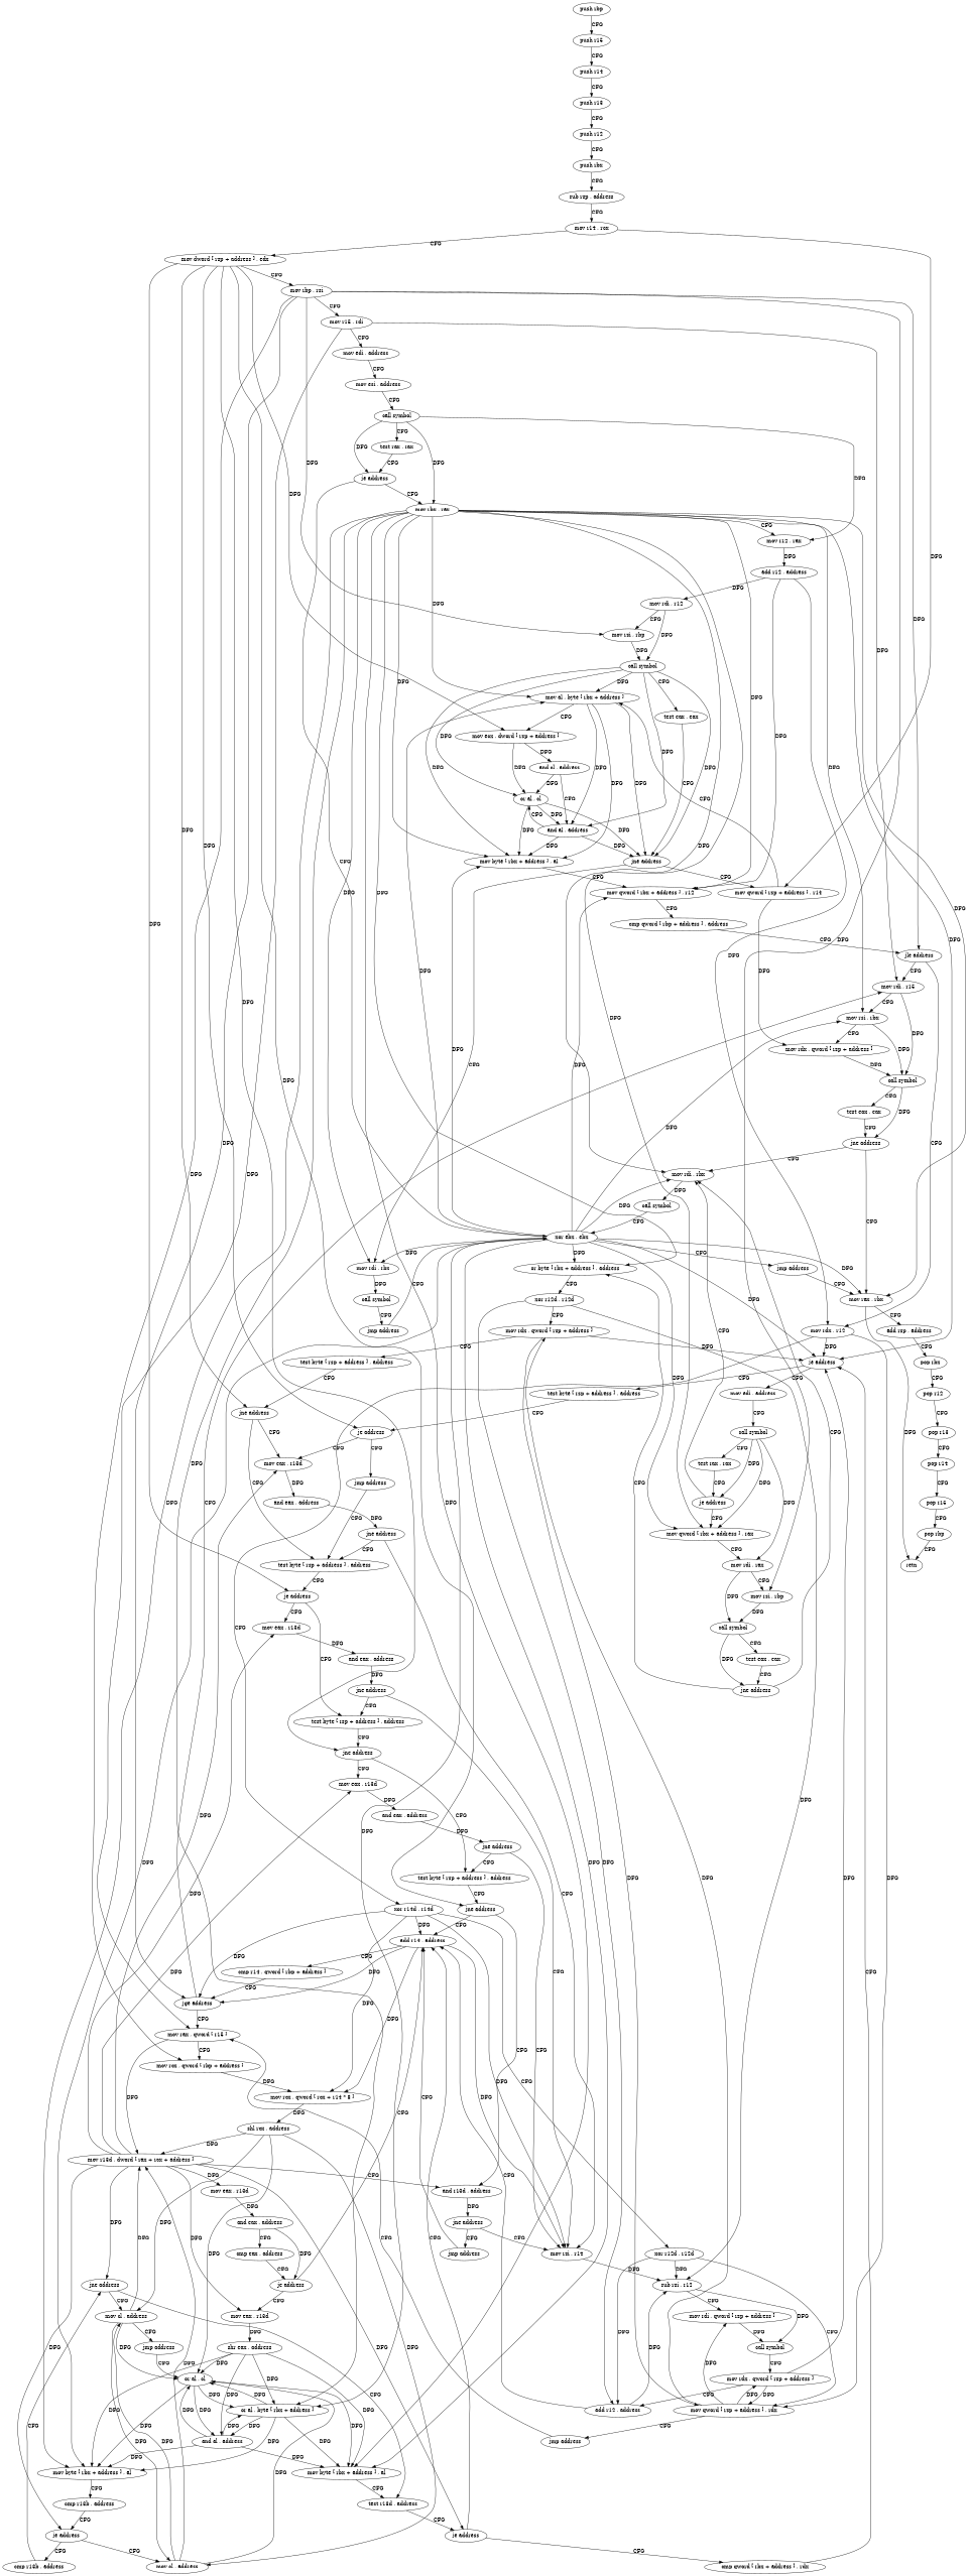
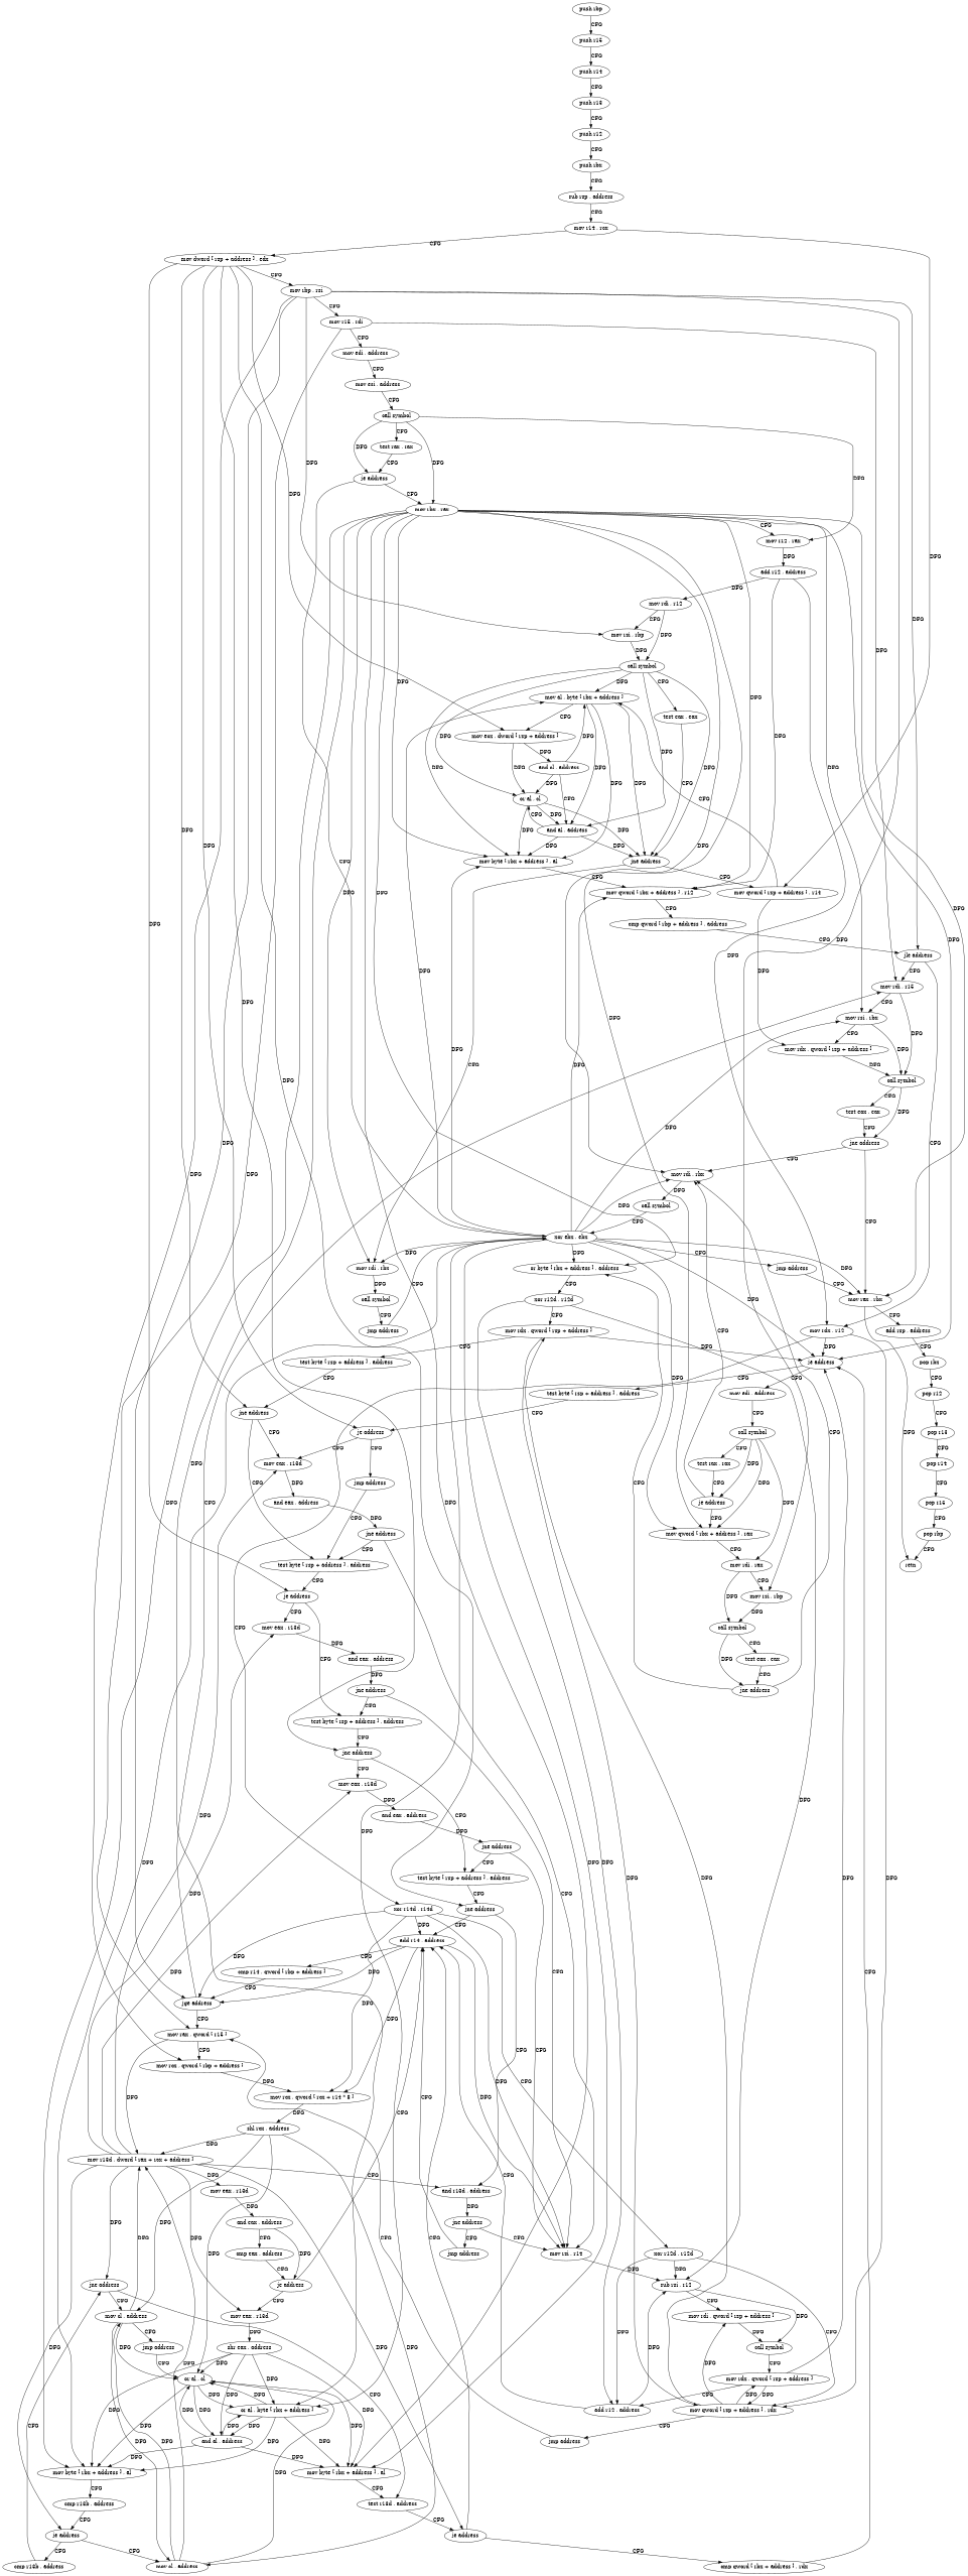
  digraph {
    n1 [label="push rbp"]
    n2 [label="push r15"]
    n3 [label="push r14"]
    n4 [label="push r13"]
    n5 [label="push r12"]
    n6 [label="push rbx"]
    n7 [label="sub rsp , address"]
    n8 [label="mov r14 , rcx"]
    n9 [label="mov dword [ rsp + address ] , edx"]
    n10 [label="mov qword [ rsp + address ] , r14"]
    n11 [label="mov rbp , rsi"]
    n12 [label="mov ecx , dword [ rsp + address ]"]
    n13 [label="je address"]
    n14 [label="jne address"]
    n15 [label="je address"]
    n16 [label="jne address"]
    n17 [label="jne address"]
    n18 [label="mov al , byte [ rbx + address ]"]
    n19 [label="mov rdx , qword [ rsp + address ]"]
    n20 [label="mov r15 , rdi"]
    n21 [label="mov rsi , rbp"]
    n22 [label="jle address"]
    n23 [label="mov rcx , qword [ rbp + address ]"]
    n24 [label="jge address"]
    n25 [label="mov rsi , rbp"]
    n26 [label="or al , cl"]
    n27 [label="and cl , address"]
    n28 [label="mov eax , r13d"]
    n29 [label="jmp address"]
    n30 [label="test byte [ rsp + address ] , address"]
    n31 [label="mov eax , r13d"]
    n32 [label="test byte [ rsp + address ] , address"]
    n33 [label="mov eax , r13d"]
    n34 [label="test byte [ rsp + address ] , address"]
    n35 [label="add r14 , address"]
    n36 [label="and r13d , address"]
    n37 [label="mov edi , address"]
    n38 [label="mov rdi , r15"]
    n39 [label="mov rax , qword [ r15 ]"]
    n40 [label="call symbol"]
    n41 [label="mov rdx , r12"]
    n42 [label="mov rcx , qword [ rcx + r14 * 8 ]"]
    n43 [label="call symbol"]
    n44 [label="mov esi , address"]
    n45 [label="mov rsi , rbx"]
    n46 [label="call symbol"]
    n47 [label="mov r13d , dword [ rax + rcx + address ]"]
    n48 [label="call symbol"]
    n49 [label="test rax , rax"]
    n50 [label="je address"]
    n51 [label="mov rbx , rax"]
    n52 [label="mov r12 , rax"]
    n53 [label="xor ebx , ebx"]
    n54 [label="mov rax , rbx"]
    n55 [label="mov rdi , rbx"]
    n56 [label="mov byte [ rbx + address ] , al"]
    n57 [label="mov qword [ rbx + address ] , r12"]
    n58 [label="mov rdi , rbx"]
    n59 [label="or al , byte [ rbx + address ]"]
    n60 [label="mov byte [ rbx + address ] , al"]
    n61 [label="je address"]
    n62 [label="mov qword [ rbx + address ] , rax"]
    n63 [label="mov byte [ rbx + address ] , al"]
    n64 [label="or byte [ rbx + address ] , address"]
    n65 [label="add r12 , address"]
    n66 [label="jmp address"]
    n67 [label="add rsp , address"]
    n68 [label=retn]
    n69 [label="call symbol"]
    n70 [label="jne address"]
    n71 [label="and al , address"]
    n72 [label="cmp qword [ rbp + address ] , address"]
    n73 [label="call symbol"]
    n74 [label="or al , cl"]
    n75 [label="and al , address"]
    n76 [label="cmp r13b , address"]
    n77 [label="mov edi , address"]
    n78 [label="test byte [ rsp + address ] , address"]
    n79 [label="mov rdi , rax"]
    n80 [label="test r13d , address"]
    n81 [label="xor r12d , r12d"]
    n82 [label="pop rbx"]
    n83 [label="mov rdi , r12"]
    n84 [label="xor r14d , r14d"]
    n85 [label="mov qword [ rsp + address ] , rdx"]
    n86 [label="test eax , eax"]
    n87 [label="jmp address"]
    n88 [label="pop r12"]
    n89 [label="pop r13"]
    n90 [label="pop r14"]
    n91 [label="pop r15"]
    n92 [label="pop rbp"]
    n93 [label="test eax , eax"]
    n94 [label="jne address"]
    n95 [label="xor r12d , r12d"]
    n96 [label="mov rsi , r14"]
    n97 [label="jmp address"]
    n98 [label="mov rdx , qword [ rsp + address ]"]
    n99 [label="mov rdi , qword [ rsp + address ]"]
    n100 [label="mov rdx , qword [ rsp + address ]"]
    n101 [label="sub rsi , r12"]
    n102 [label="add r12 , address"]
    n103 [label="shl rcx , address"]
    n104 [label="cmp r14 , qword [ rbp + address ]"]
    n105 [label="call symbol"]
    n106 [label="test byte [ rsp + address ] , address"]
    n107 [label="mov eax , r13d"]
    n108 [label="mov eax , r13d"]
    n109 [label="je address"]
    n110 [label="jne address"]
    n111 [label="je address"]
    n112 [label="mov cl , address"]
    n113 [label="mov cl , address"]
    n114 [label="jmp address"]
    n115 [label="and eax , address"]
    n116 [label="shr eax , address"]
    n117 [label="cmp r13b , address"]
    n118 [label="cmp qword [ rbx + address ] , rdx"]
    n119 [label="and eax , address"]
    n120 [label="and eax , address"]
    n121 [label="and eax , address"]
    n122 [label="jne address"]
    n123 [label="cmp eax , address"]
    n124 [label="je address"]
    n125 [label="call symbol"]
    n126 [label="test rax , rax"]
    n127 [label="je address"]
    n128 [label="jne address"]
    n129 [label="test eax , eax"]
    n130 [label="jne address"]
    n131 [label="jne address"]
    n132 [label="jne address"]
    n133 [label="jmp address"]
    n1 -> n2 [label=CFG]
    n2 -> n3 [label=CFG]
    n3 -> n4 [label=CFG]
    n4 -> n5 [label=CFG]
    n5 -> n6 [label=CFG]
    n6 -> n7 [label=CFG]
    n7 -> n8 [label=CFG]
    n8 -> n9 [label=CFG]
    n8 -> n10 [label=DFG]
    n9 -> n11 [label=CFG]
    n9 -> n12 [label=DFG]
    n9 -> n13 [label=DFG]
    n9 -> n14 [label=DFG]
    n9 -> n15 [label=DFG]
    n9 -> n16 [label=DFG]
    n9 -> n17 [label=DFG]
    n10 -> n18 [label=CFG]
    n10 -> n19 [label=DFG]
    n11 -> n20 [label=CFG]
    n11 -> n21 [label=DFG]
    n11 -> n22 [label=DFG]
    n11 -> n23 [label=DFG]
    n11 -> n24 [label=DFG]
    n11 -> n25 [label=DFG]
    n12 -> n26 [label=DFG]
    n12 -> n27 [label=DFG]
    n13 -> n28 [label=CFG]
    n13 -> n29 [label=CFG]
    n14 -> n28 [label=CFG]
    n14 -> n30 [label=CFG]
    n15 -> n31 [label=CFG]
    n15 -> n32 [label=CFG]
    n16 -> n33 [label=CFG]
    n16 -> n34 [label=CFG]
    n17 -> n35 [label=CFG]
    n17 -> n36 [label=CFG]
    n18 -> n12 [label=CFG]
    n18 -> n56 [label=DFG]
    n18 -> n70 [label=DFG]
    n18 -> n71 [label=DFG]
    n19 -> n46 [label=DFG]
    n20 -> n37 [label=CFG]
    n20 -> n38 [label=DFG]
    n20 -> n39 [label=DFG]
    n21 -> n40 [label=DFG]
    n22 -> n38 [label=CFG]
    n22 -> n41 [label=CFG]
    n23 -> n42 [label=DFG]
    n24 -> n38 [label=CFG]
    n24 -> n39 [label=CFG]
    n25 -> n43 [label=DFG]
    n26 -> n56 [label=DFG]
    n26 -> n70 [label=DFG]
    n26 -> n71 [label=DFG]
    n27 -> n26 [label=DFG]
    n27 -> n71 [label=CFG]
    n28 -> n119 [label=DFG]
    n29 -> n30 [label=CFG]
    n30 -> n15 [label=CFG]
    n31 -> n120 [label=DFG]
    n32 -> n16 [label=CFG]
    n33 -> n121 [label=DFG]
    n34 -> n17 [label=CFG]
    n35 -> n24 [label=DFG]
    n35 -> n42 [label=DFG]
    n35 -> n96 [label=DFG]
    n35 -> n104 [label=CFG]
    n36 -> n122 [label=DFG]
    n37 -> n44 [label=CFG]
    n38 -> n45 [label=CFG]
    n38 -> n46 [label=DFG]
    n39 -> n23 [label=CFG]
    n39 -> n47 [label=DFG]
    n40 -> n18 [label=DFG]
    n40 -> n26 [label=DFG]
    n40 -> n56 [label=DFG]
    n40 -> n70 [label=DFG]
    n40 -> n71 [label=DFG]
    n40 -> n86 [label=CFG]
    n41 -> n61 [label=DFG]
    n41 -> n84 [label=CFG]
    n41 -> n85 [label=DFG]
    n42 -> n103 [label=DFG]
    n43 -> n129 [label=CFG]
    n43 -> n130 [label=DFG]
    n44 -> n48 [label=CFG]
    n45 -> n19 [label=CFG]
    n45 -> n46 [label=DFG]
    n46 -> n93 [label=CFG]
    n46 -> n94 [label=DFG]
    n47 -> n28 [label=DFG]
    n47 -> n31 [label=DFG]
    n47 -> n33 [label=DFG]
    n47 -> n36 [label=CFG]
    n47 -> n107 [label=DFG]
    n47 -> n108 [label=DFG]
    n47 -> n109 [label=DFG]
    n47 -> n110 [label=DFG]
    n47 -> n111 [label=DFG]
    n48 -> n49 [label=CFG]
    n48 -> n50 [label=DFG]
    n48 -> n51 [label=DFG]
    n48 -> n52 [label=DFG]
    n49 -> n50 [label=CFG]
    n50 -> n51 [label=CFG]
    n50 -> n53 [label=CFG]
-   n51 -> n18 [label=DFG]
+   n27 -> n18 [label=DFG]
    n51 -> n45 [label=DFG]
    n51 -> n52 [label=CFG]
    n51 -> n54 [label=DFG]
    n51 -> n55 [label=DFG]
    n51 -> n56 [label=DFG]
    n51 -> n57 [label=DFG]
    n51 -> n58 [label=DFG]
    n51 -> n59 [label=DFG]
    n51 -> n60 [label=DFG]
    n51 -> n61 [label=DFG]
    n51 -> n62 [label=DFG]
    n51 -> n63 [label=DFG]
    n51 -> n64 [label=DFG]
    n52 -> n65 [label=DFG]
    n53 -> n18 [label=DFG]
    n53 -> n45 [label=DFG]
    n53 -> n54 [label=DFG]
    n53 -> n55 [label=DFG]
    n53 -> n56 [label=DFG]
    n53 -> n57 [label=DFG]
    n53 -> n58 [label=DFG]
    n53 -> n59 [label=DFG]
    n53 -> n60 [label=DFG]
    n53 -> n61 [label=DFG]
    n53 -> n62 [label=DFG]
    n53 -> n63 [label=DFG]
    n53 -> n64 [label=DFG]
    n53 -> n66 [label=CFG]
    n54 -> n67 [label=CFG]
    n54 -> n68 [label=DFG]
    n55 -> n69 [label=DFG]
    n56 -> n57 [label=CFG]
    n57 -> n72 [label=CFG]
    n58 -> n73 [label=DFG]
    n59 -> n60 [label=DFG]
    n59 -> n63 [label=DFG]
    n59 -> n74 [label=DFG]
    n59 -> n75 [label=DFG]
    n60 -> n76 [label=CFG]
    n61 -> n77 [label=CFG]
    n61 -> n78 [label=CFG]
    n62 -> n79 [label=CFG]
    n63 -> n80 [label=CFG]
    n64 -> n81 [label=CFG]
    n65 -> n41 [label=DFG]
    n65 -> n57 [label=DFG]
    n65 -> n83 [label=DFG]
    n66 -> n54 [label=CFG]
    n67 -> n82 [label=CFG]
    n69 -> n87 [label=CFG]
    n70 -> n10 [label=CFG]
    n70 -> n55 [label=CFG]
    n71 -> n26 [label=CFG]
    n71 -> n56 [label=DFG]
    n71 -> n70 [label=DFG]
    n72 -> n22 [label=CFG]
    n73 -> n53 [label=CFG]
    n74 -> n59 [label=DFG]
    n74 -> n60 [label=DFG]
    n74 -> n63 [label=DFG]
    n74 -> n75 [label=DFG]
    n75 -> n59 [label=DFG]
    n75 -> n60 [label=DFG]
    n75 -> n63 [label=DFG]
    n75 -> n74 [label=DFG]
    n76 -> n109 [label=CFG]
    n77 -> n125 [label=CFG]
    n78 -> n13 [label=CFG]
    n79 -> n25 [label=CFG]
    n79 -> n43 [label=DFG]
    n80 -> n111 [label=CFG]
    n81 -> n98 [label=CFG]
    n81 -> n101 [label=DFG]
    n81 -> n102 [label=DFG]
    n82 -> n88 [label=CFG]
    n83 -> n21 [label=CFG]
    n83 -> n40 [label=DFG]
    n84 -> n24 [label=DFG]
    n84 -> n35 [label=DFG]
    n84 -> n42 [label=DFG]
    n84 -> n95 [label=CFG]
    n84 -> n96 [label=DFG]
    n85 -> n97 [label=CFG]
    n85 -> n98 [label=DFG]
    n85 -> n99 [label=DFG]
    n85 -> n100 [label=DFG]
    n86 -> n70 [label=CFG]
    n87 -> n53 [label=CFG]
    n88 -> n89 [label=CFG]
    n89 -> n90 [label=CFG]
    n90 -> n91 [label=CFG]
    n91 -> n92 [label=CFG]
    n92 -> n68 [label=CFG]
    n93 -> n94 [label=CFG]
    n94 -> n54 [label=CFG]
    n94 -> n58 [label=CFG]
    n95 -> n85 [label=CFG]
    n95 -> n101 [label=DFG]
    n95 -> n102 [label=DFG]
    n96 -> n101 [label=DFG]
    n97 -> n39 [label=CFG]
    n98 -> n61 [label=DFG]
    n98 -> n85 [label=DFG]
    n98 -> n106 [label=CFG]
    n99 -> n105 [label=DFG]
    n100 -> n61 [label=DFG]
    n100 -> n85 [label=DFG]
    n100 -> n102 [label=CFG]
    n101 -> n99 [label=CFG]
    n101 -> n105 [label=DFG]
    n102 -> n35 [label=CFG]
    n102 -> n101 [label=DFG]
    n103 -> n47 [label=DFG]
    n103 -> n74 [label=DFG]
    n103 -> n112 [label=DFG]
    n103 -> n113 [label=DFG]
    n104 -> n24 [label=CFG]
    n105 -> n100 [label=CFG]
    n106 -> n14 [label=CFG]
    n107 -> n115 [label=DFG]
    n108 -> n116 [label=DFG]
    n109 -> n112 [label=CFG]
    n109 -> n117 [label=CFG]
    n110 -> n80 [label=CFG]
    n110 -> n113 [label=CFG]
    n111 -> n35 [label=CFG]
    n111 -> n118 [label=CFG]
    n112 -> n47 [label=DFG]
    n112 -> n74 [label=DFG]
    n112 -> n113 [label=DFG]
    n113 -> n47 [label=DFG]
    n113 -> n74 [label=DFG]
    n113 -> n112 [label=DFG]
    n113 -> n114 [label=CFG]
    n114 -> n74 [label=CFG]
    n115 -> n123 [label=CFG]
    n115 -> n124 [label=DFG]
    n116 -> n59 [label=DFG]
    n116 -> n60 [label=DFG]
    n116 -> n63 [label=DFG]
    n116 -> n74 [label=DFG]
    n116 -> n75 [label=DFG]
    n117 -> n110 [label=CFG]
    n118 -> n61 [label=CFG]
    n119 -> n128 [label=DFG]
    n120 -> n131 [label=DFG]
    n121 -> n132 [label=DFG]
    n122 -> n96 [label=CFG]
    n122 -> n133 [label=CFG]
    n123 -> n124 [label=CFG]
    n124 -> n35 [label=CFG]
    n124 -> n108 [label=CFG]
    n125 -> n62 [label=DFG]
    n125 -> n79 [label=DFG]
    n125 -> n126 [label=CFG]
    n125 -> n127 [label=DFG]
    n126 -> n127 [label=CFG]
    n127 -> n58 [label=CFG]
    n127 -> n62 [label=CFG]
    n128 -> n30 [label=CFG]
    n128 -> n96 [label=CFG]
    n129 -> n130 [label=CFG]
    n130 -> n58 [label=CFG]
    n130 -> n64 [label=CFG]
    n131 -> n32 [label=CFG]
    n131 -> n96 [label=CFG]
    n132 -> n34 [label=CFG]
    n132 -> n96 [label=CFG]
    n133 -> n35 [label=CFG]
  }
